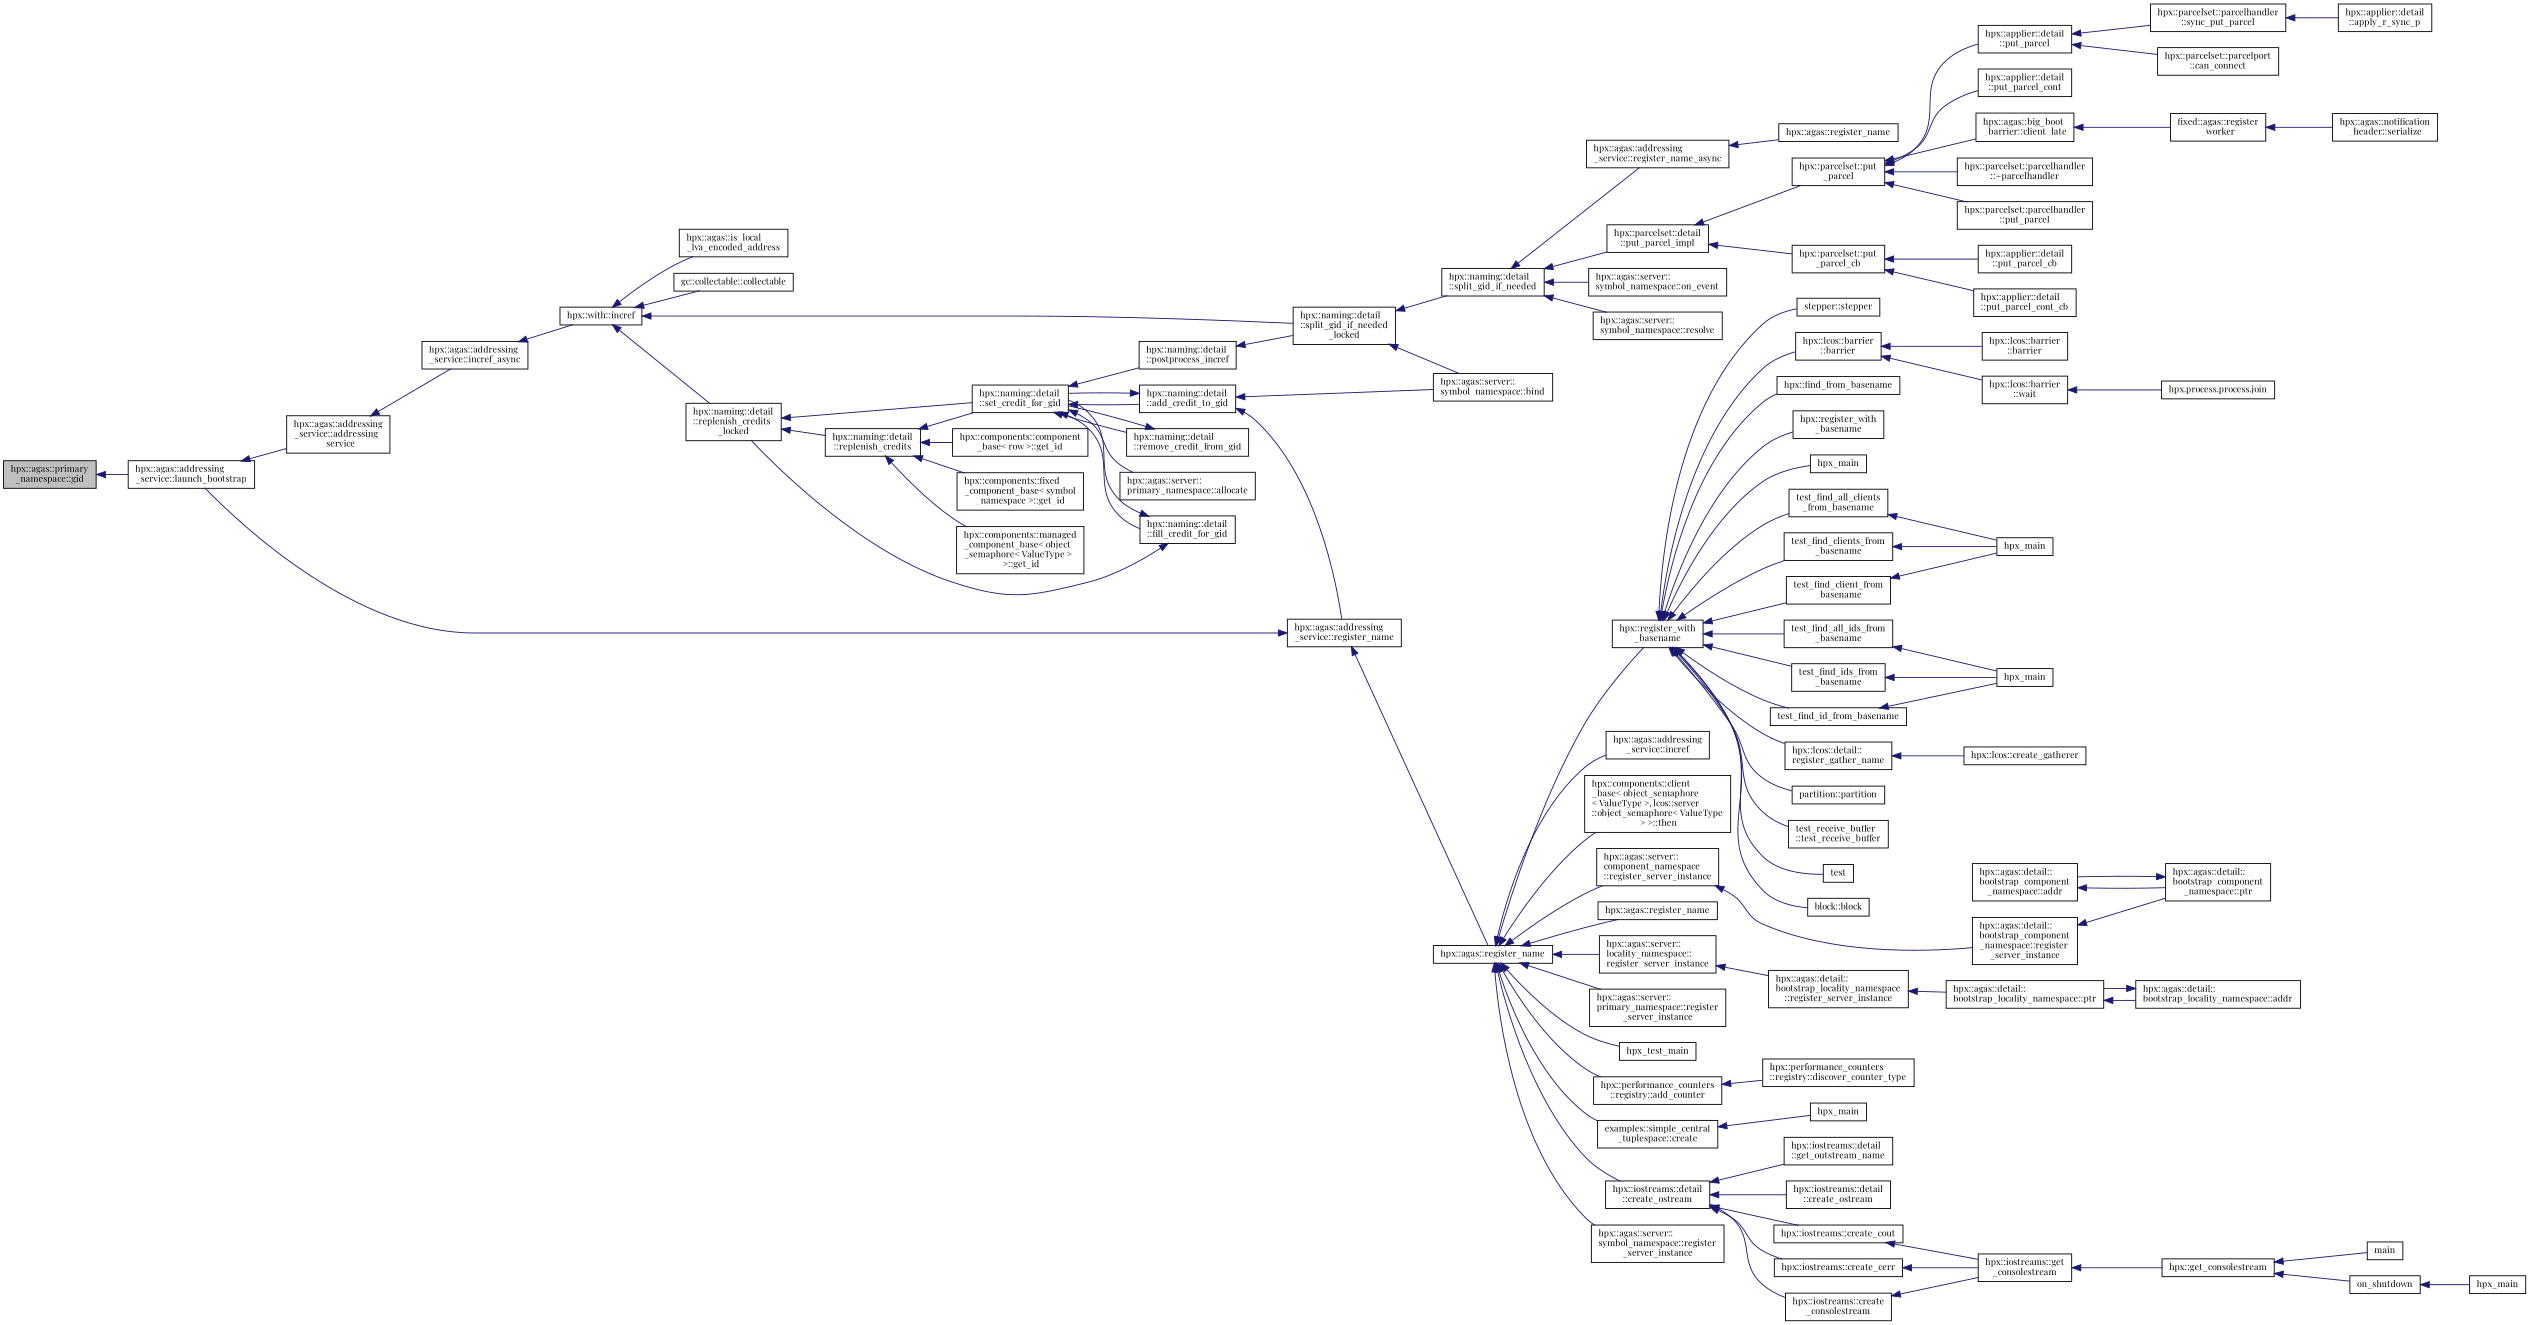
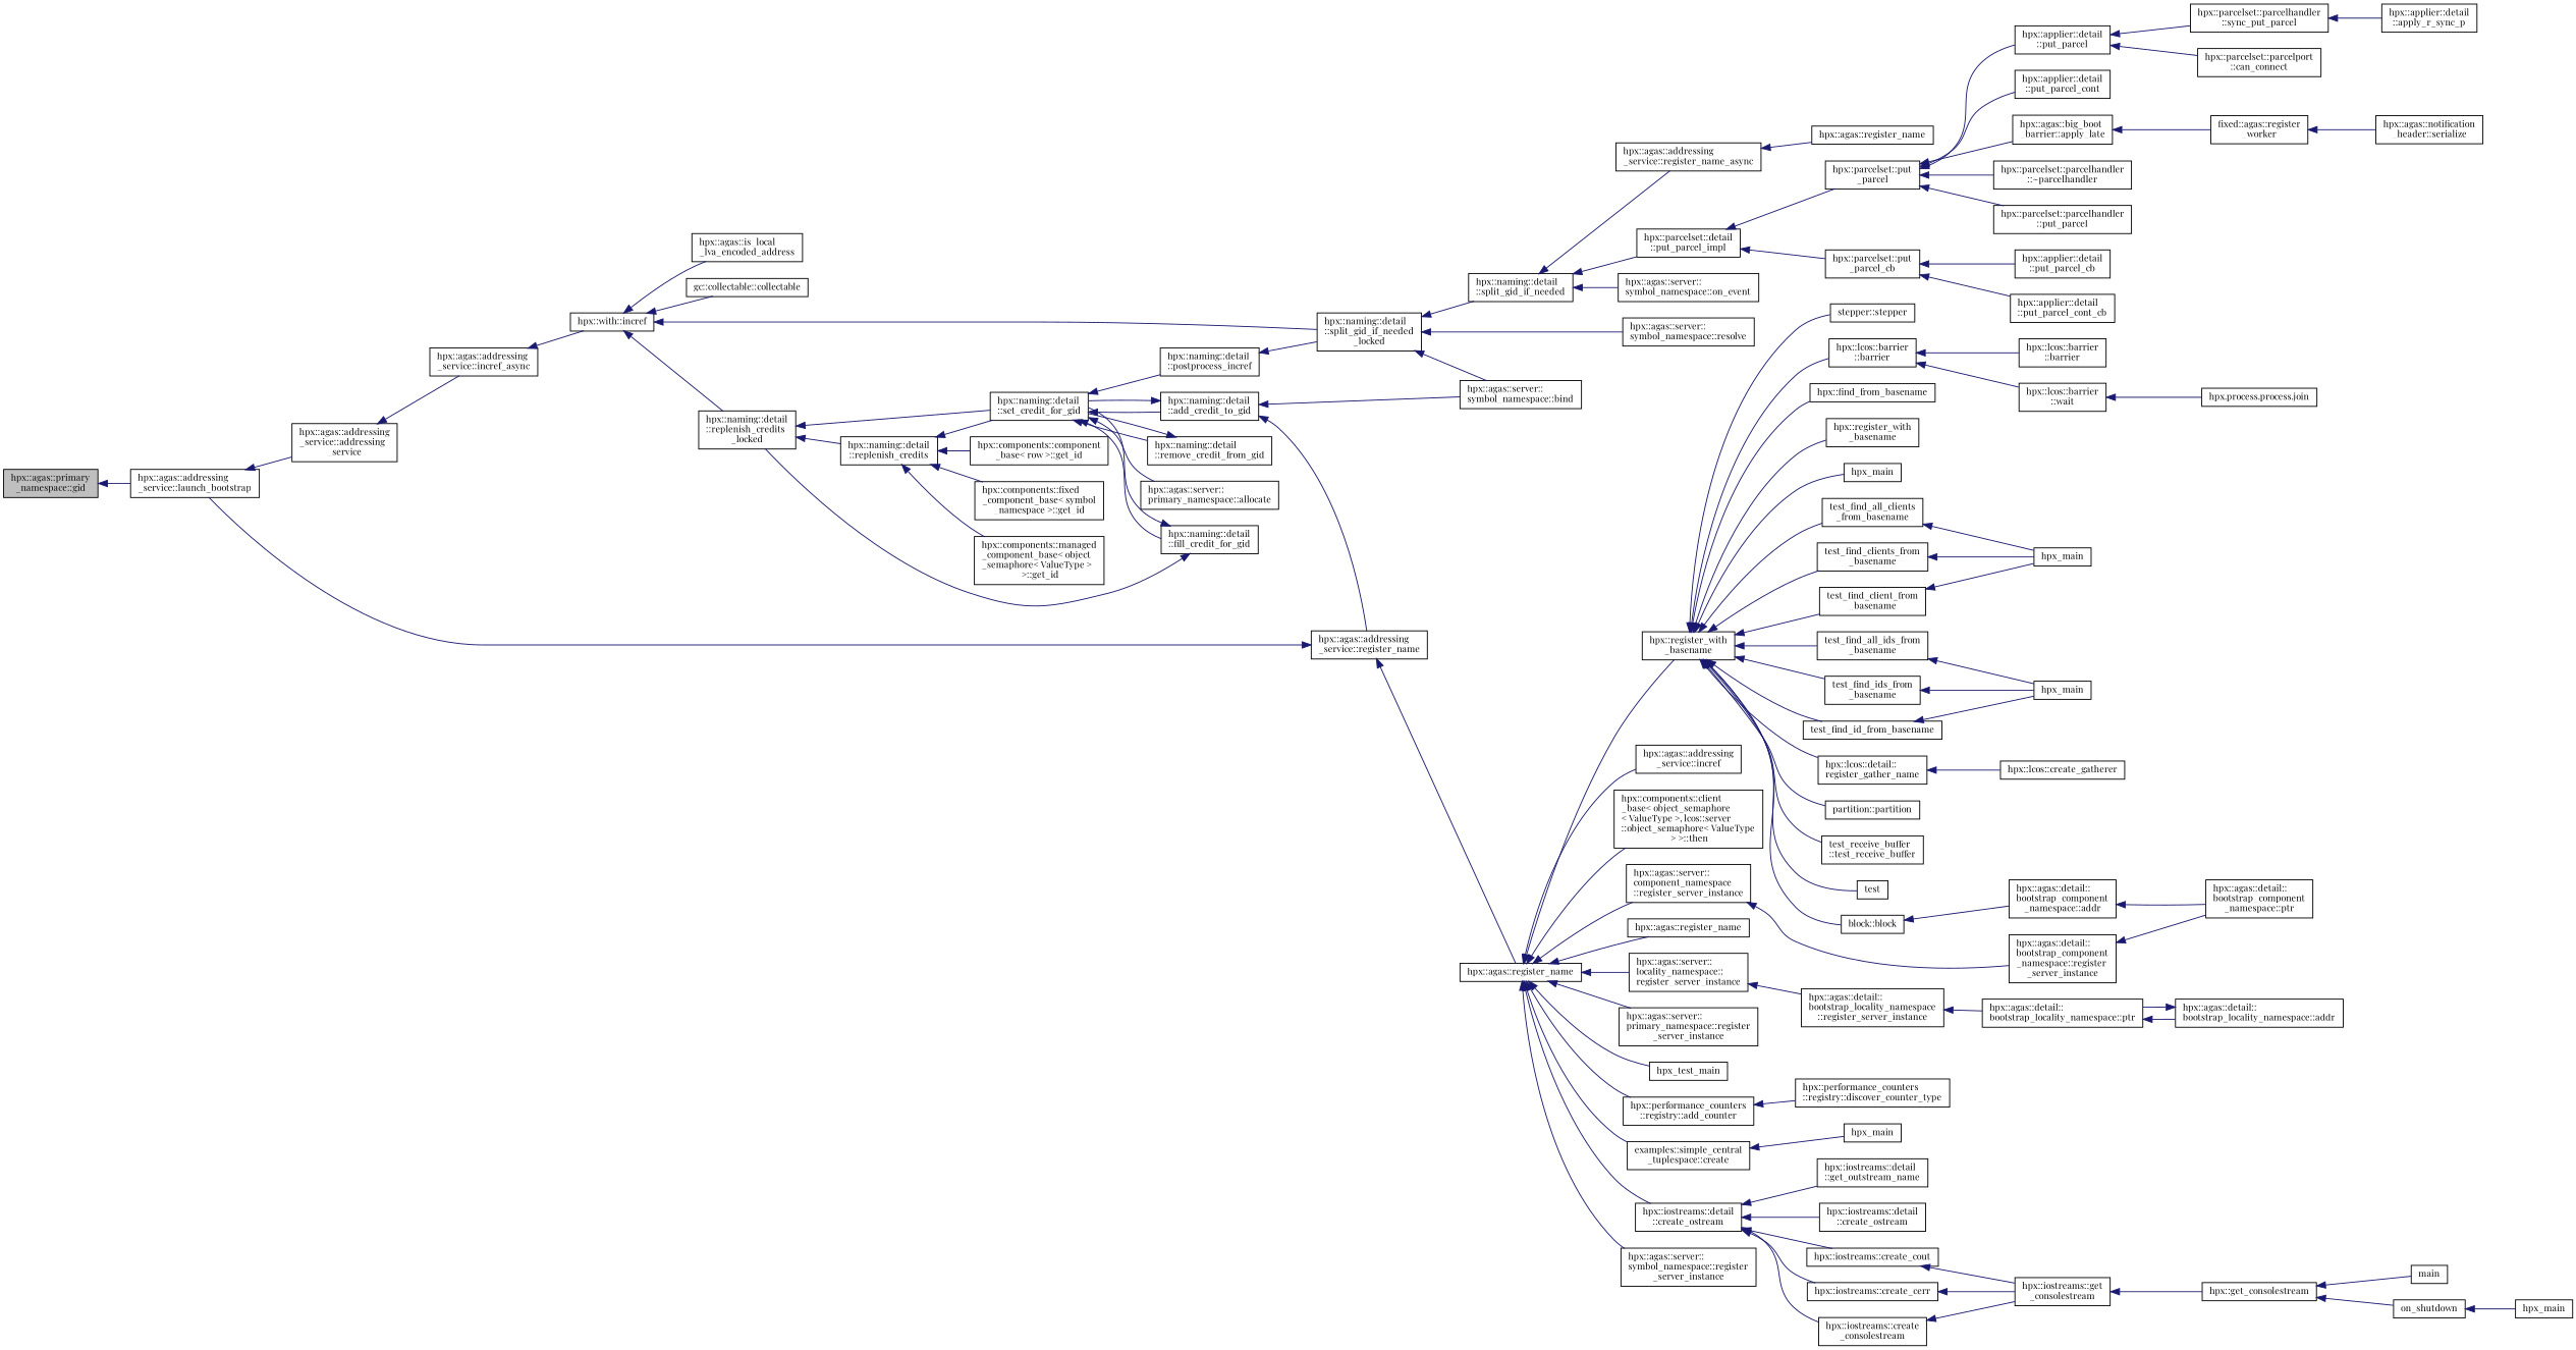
  digraph {
    fontname="Playfair Display"
    rankdir=LR
    node [color=black fillcolor=white fontname="Playfair Display" fontsize=10 shape=record style=filled]
    edge [color=midnightblue dir=back fontname="Playfair Display" fontsize=10 labelfontname=Helvetica labelfontsize=10 style=solid]
    n1 [fillcolor=grey75 fontcolor=black height=0.2 label="hpx::agas::primary\l_namespace::gid" width=0.4]
    n2 [height=0.2 label="hpx::agas::addressing\l_service::launch_bootstrap" width=0.4]
    n3 [height=0.2 label="hpx::agas::addressing\l_service::addressing\l_service" width=0.4]
    n4 [height=0.2 label="hpx::agas::addressing\l_service::incref_async" width=0.4]
    n5 [height=0.2 label="hpx::with::incref" width=0.4]
    n6 [height=0.2 label="hpx::agas::is_local\l_lva_encoded_address" width=0.4]
    n7 [height=0.2 label="gc::collectable::collectable" width=0.4]
    n8 [height=0.2 label="hpx::naming::detail\l::split_gid_if_needed\l_locked" width=0.4]
    n9 [height=0.2 label="hpx::naming::detail\l::replenish_credits\l_locked" width=0.4]
    n10 [height=0.2 label="hpx::naming::detail\l::split_gid_if_needed" width=0.4]
    n11 [height=0.2 label="hpx::agas::server::\lsymbol_namespace::bind" width=0.4]
    n12 [height=0.2 label="hpx::naming::detail\l::replenish_credits" width=0.4]
    n13 [height=0.2 label="hpx::naming::detail\l::set_credit_for_gid" width=0.4]
    n14 [height=0.2 label="hpx::agas::addressing\l_service::register_name_async" width=0.4]
    n15 [height=0.2 label="hpx::parcelset::detail\l::put_parcel_impl" width=0.4]
    n16 [height=0.2 label="hpx::agas::server::\lsymbol_namespace::resolve" width=0.4]
    n17 [height=0.2 label="hpx::agas::server::\lsymbol_namespace::on_event" width=0.4]
    n18 [height=0.2 label="hpx::agas::register_name" width=0.4]
    n19 [height=0.2 label="hpx::parcelset::put\l_parcel" width=0.4]
    n20 [height=0.2 label="hpx::parcelset::put\l_parcel_cb" width=0.4]
    n21 [height=0.2 label="hpx::applier::detail\l::put_parcel" width=0.4]
    n22 [height=0.2 label="hpx::applier::detail\l::put_parcel_cont" width=0.4]
-   n23 [height=0.2 label="hpx::agas::big_boot\l_barrier::client_late" width=0.4]
+   n23 [height=0.2 label="hpx::agas::big_boot\l_barrier::apply_late" width=0.4]
    n24 [height=0.2 label="hpx::parcelset::parcelhandler\l::~parcelhandler" width=0.4]
    n25 [height=0.2 label="hpx::parcelset::parcelhandler\l::put_parcel" width=0.4]
    n26 [height=0.2 label="hpx::applier::detail\l::put_parcel_cb" width=0.4]
    n27 [height=0.2 label="hpx::applier::detail\l::put_parcel_cont_cb" width=0.4]
    n28 [height=0.2 label="hpx::parcelset::parcelhandler\l::sync_put_parcel" width=0.4]
    n29 [height=0.2 label="hpx::parcelset::parcelport\l::can_connect" width=0.4]
    n30 [height=0.2 label="fixed::agas::register\l_worker" width=0.4]
    n31 [height=0.2 label="hpx::applier::detail\l::apply_r_sync_p" width=0.4]
    n32 [height=0.2 label="hpx::agas::notification\l_header::serialize" width=0.4]
    n33 [height=0.2 label="hpx::components::component\l_base\< row \>::get_id" width=0.4]
    n34 [height=0.2 label="hpx::components::fixed\l_component_base\< symbol\l_namespace \>::get_id" width=0.4]
    n35 [height=0.2 label="hpx::components::managed\l_component_base\< object\l_semaphore\< ValueType \>\l \>::get_id" width=0.4]
    n36 [height=0.2 label="hpx::naming::detail\l::postprocess_incref" width=0.4]
    n37 [height=0.2 label="hpx::naming::detail\l::add_credit_to_gid" width=0.4]
    n38 [height=0.2 label="hpx::naming::detail\l::remove_credit_from_gid" width=0.4]
    n39 [height=0.2 label="hpx::naming::detail\l::fill_credit_for_gid" width=0.4]
    n40 [height=0.2 label="hpx::agas::server::\lprimary_namespace::allocate" width=0.4]
    n41 [height=0.2 label="hpx::agas::addressing\l_service::register_name" width=0.4]
    n42 [height=0.2 label="hpx::agas::register_name" width=0.4]
    n43 [height=0.2 label="hpx::register_with\l_basename" width=0.4]
    n44 [height=0.2 label="hpx::agas::addressing\l_service::incref" width=0.4]
    n45 [height=0.2 label="hpx::components::client\l_base\< object_semaphore\l\< ValueType \>, lcos::server\l::object_semaphore\< ValueType\l \> \>::then" width=0.4]
    n46 [height=0.2 label="hpx::agas::server::\lcomponent_namespace\l::register_server_instance" width=0.4]
    n47 [height=0.2 label="hpx::agas::register_name" width=0.4]
    n48 [height=0.2 label="hpx::agas::server::\llocality_namespace::\lregister_server_instance" width=0.4]
    n49 [height=0.2 label="hpx::agas::server::\lprimary_namespace::register\l_server_instance" width=0.4]
    n50 [height=0.2 label=hpx_test_main width=0.4]
    n51 [height=0.2 label="hpx::performance_counters\l::registry::add_counter" width=0.4]
    n52 [height=0.2 label="examples::simple_central\l_tuplespace::create" width=0.4]
    n53 [height=0.2 label="hpx::iostreams::detail\l::create_ostream" width=0.4]
    n54 [height=0.2 label="hpx::agas::server::\lsymbol_namespace::register\l_server_instance" width=0.4]
    n55 [height=0.2 label="stepper::stepper" width=0.4]
    n56 [height=0.2 label="hpx::lcos::barrier\l::barrier" width=0.4]
    n57 [height=0.2 label="hpx::find_from_basename" width=0.4]
    n58 [height=0.2 label="hpx::register_with\l_basename" width=0.4]
    n59 [height=0.2 label=hpx_main width=0.4]
    n60 [height=0.2 label="test_find_all_clients\l_from_basename" width=0.4]
    n61 [height=0.2 label="test_find_clients_from\l_basename" width=0.4]
    n62 [height=0.2 label="test_find_client_from\l_basename" width=0.4]
    n63 [height=0.2 label="test_find_all_ids_from\l_basename" width=0.4]
    n64 [height=0.2 label="test_find_ids_from\l_basename" width=0.4]
    n65 [height=0.2 label=test_find_id_from_basename width=0.4]
    n66 [height=0.2 label="hpx::lcos::detail::\lregister_gather_name" width=0.4]
    n67 [height=0.2 label="partition::partition" width=0.4]
    n68 [height=0.2 label="test_receive_buffer\l::test_receive_buffer" width=0.4]
    n69 [height=0.2 label=test width=0.4]
    n70 [height=0.2 label="block::block" width=0.4]
    n71 [height=0.2 label="hpx::agas::detail::\lbootstrap_component\l_namespace::register\l_server_instance" width=0.4]
    n72 [height=0.2 label="hpx::agas::detail::\lbootstrap_locality_namespace\l::register_server_instance" width=0.4]
    n73 [height=0.2 label="hpx::performance_counters\l::registry::discover_counter_type" width=0.4]
    n74 [height=0.2 label=hpx_main width=0.4]
    n75 [height=0.2 label="hpx::iostreams::detail\l::get_outstream_name" width=0.4]
    n76 [height=0.2 label="hpx::iostreams::detail\l::create_ostream" width=0.4]
    n77 [height=0.2 label="hpx::iostreams::create_cout" width=0.4]
    n78 [height=0.2 label="hpx::iostreams::create_cerr" width=0.4]
    n79 [height=0.2 label="hpx::iostreams::create\l_consolestream" width=0.4]
    n80 [height=0.2 label="hpx::lcos::barrier\l::barrier" width=0.4]
    n81 [height=0.2 label="hpx::lcos::barrier\l::wait" width=0.4]
    n82 [height=0.2 label=hpx_main width=0.4]
    n83 [height=0.2 label=hpx_main width=0.4]
    n84 [height=0.2 label="hpx::lcos::create_gatherer" width=0.4]
    n85 [height=0.2 label="hpx.process.process.join" width=0.4]
    n86 [height=0.2 label="hpx::agas::detail::\lbootstrap_component\l_namespace::ptr" width=0.4]
    n87 [height=0.2 label="hpx::agas::detail::\lbootstrap_component\l_namespace::addr" width=0.4]
    n88 [height=0.2 label="hpx::agas::detail::\lbootstrap_locality_namespace::ptr" width=0.4]
    n89 [height=0.2 label="hpx::agas::detail::\lbootstrap_locality_namespace::addr" width=0.4]
    n90 [height=0.2 label="hpx::iostreams::get\l_consolestream" width=0.4]
    n91 [height=0.2 label="hpx::get_consolestream" width=0.4]
    n92 [height=0.2 label=main width=0.4]
    n93 [height=0.2 label=on_shutdown width=0.4]
    n94 [height=0.2 label=hpx_main width=0.4]
    n1 -> n2
    n2 -> n3
    n3 -> n4
    n4 -> n5
    n5 -> n6
    n5 -> n7
    n5 -> n8
    n5 -> n9
    n8 -> n10
    n8 -> n11
    n9 -> n12
    n9 -> n13
    n10 -> n14
    n10 -> n15
-   n10 -> n16
+   n8 -> n16
    n10 -> n17
    n12 -> n13
    n12 -> n33
    n12 -> n34
    n12 -> n35
    n13 -> n36
    n13 -> n37
    n13 -> n38
    n13 -> n39
    n13 -> n40
    n14 -> n18
    n15 -> n19
    n15 -> n20
    n19 -> n21
    n19 -> n22
    n19 -> n23
    n19 -> n24
    n19 -> n25
    n20 -> n26
    n20 -> n27
    n21 -> n28
    n21 -> n29
    n23 -> n30
    n28 -> n31
    n30 -> n32
    n36 -> n8
    n37 -> n11
    n37 -> n13
    n37 -> n41
    n38 -> n13
    n39 -> n9
    n39 -> n13
    n41 -> n2
    n41 -> n42
    n42 -> n43
    n42 -> n44
    n42 -> n45
    n42 -> n46
    n42 -> n47
    n42 -> n48
    n42 -> n49
    n42 -> n50
    n42 -> n51
    n42 -> n52
    n42 -> n53
    n42 -> n54
    n43 -> n55
    n43 -> n56
    n43 -> n57
    n43 -> n58
    n43 -> n59
    n43 -> n60
    n43 -> n61
    n43 -> n62
    n43 -> n63
    n43 -> n64
    n43 -> n65
    n43 -> n66
    n43 -> n67
    n43 -> n68
    n43 -> n69
    n43 -> n70
    n46 -> n71
    n48 -> n72
    n51 -> n73
    n52 -> n74
    n53 -> n75
    n53 -> n76
    n53 -> n77
    n53 -> n78
    n53 -> n79
    n56 -> n80
    n56 -> n81
    n60 -> n82
    n61 -> n82
    n62 -> n82
    n63 -> n83
    n64 -> n83
    n65 -> n83
    n66 -> n84
    n71 -> n86
    n72 -> n88
    n77 -> n90
    n78 -> n90
    n79 -> n90
    n81 -> n85
-   n86 -> n87
+   n70 -> n87
    n87 -> n86
    n88 -> n89
    n89 -> n88
    n90 -> n91
    n91 -> n92
    n91 -> n93
    n93 -> n94
  }
